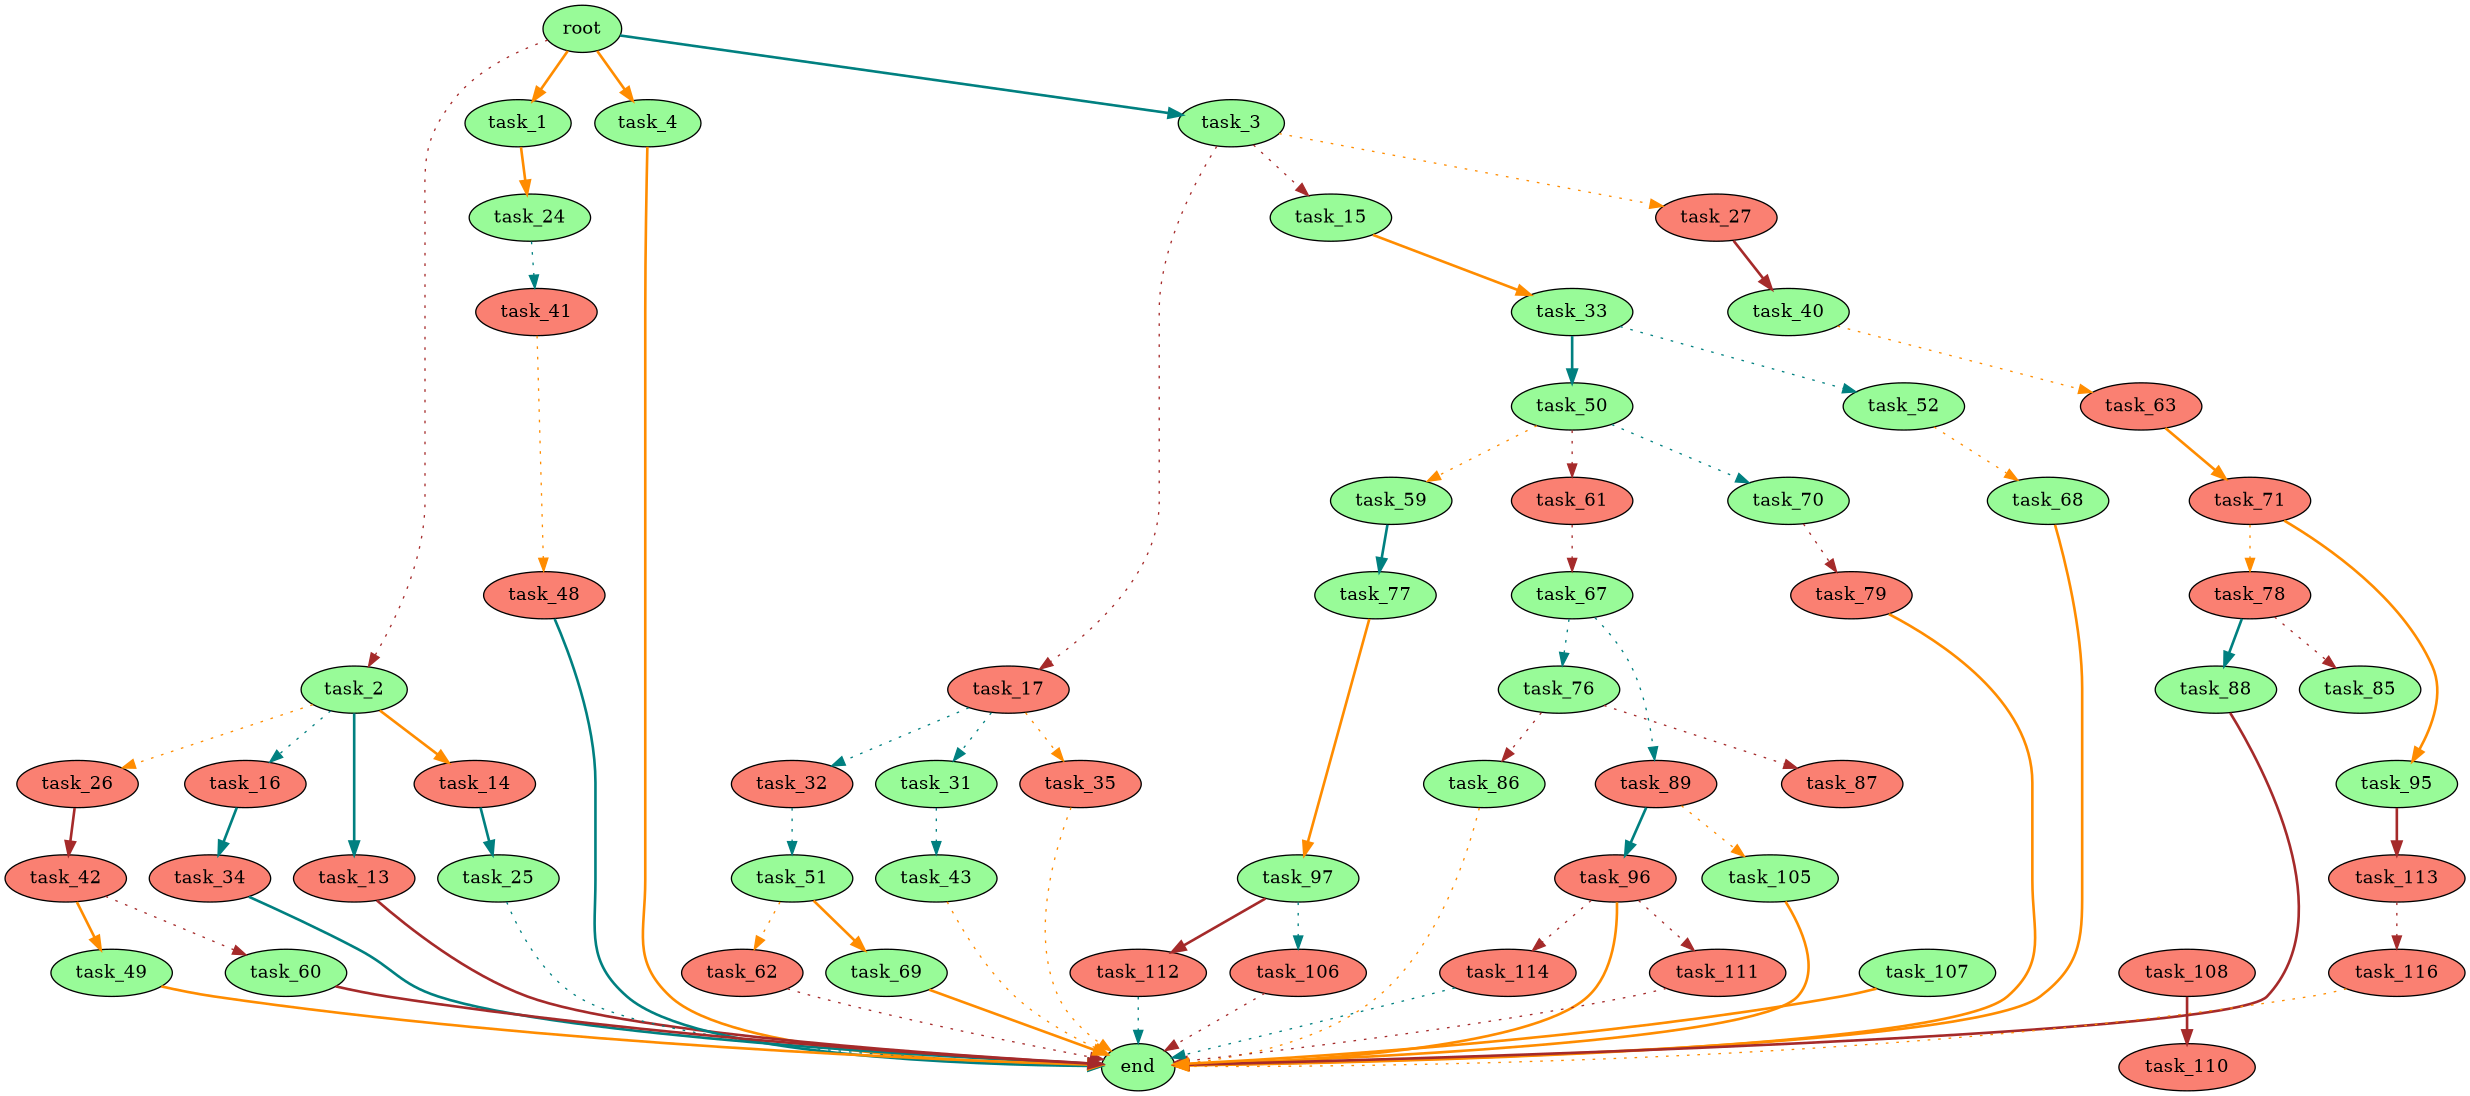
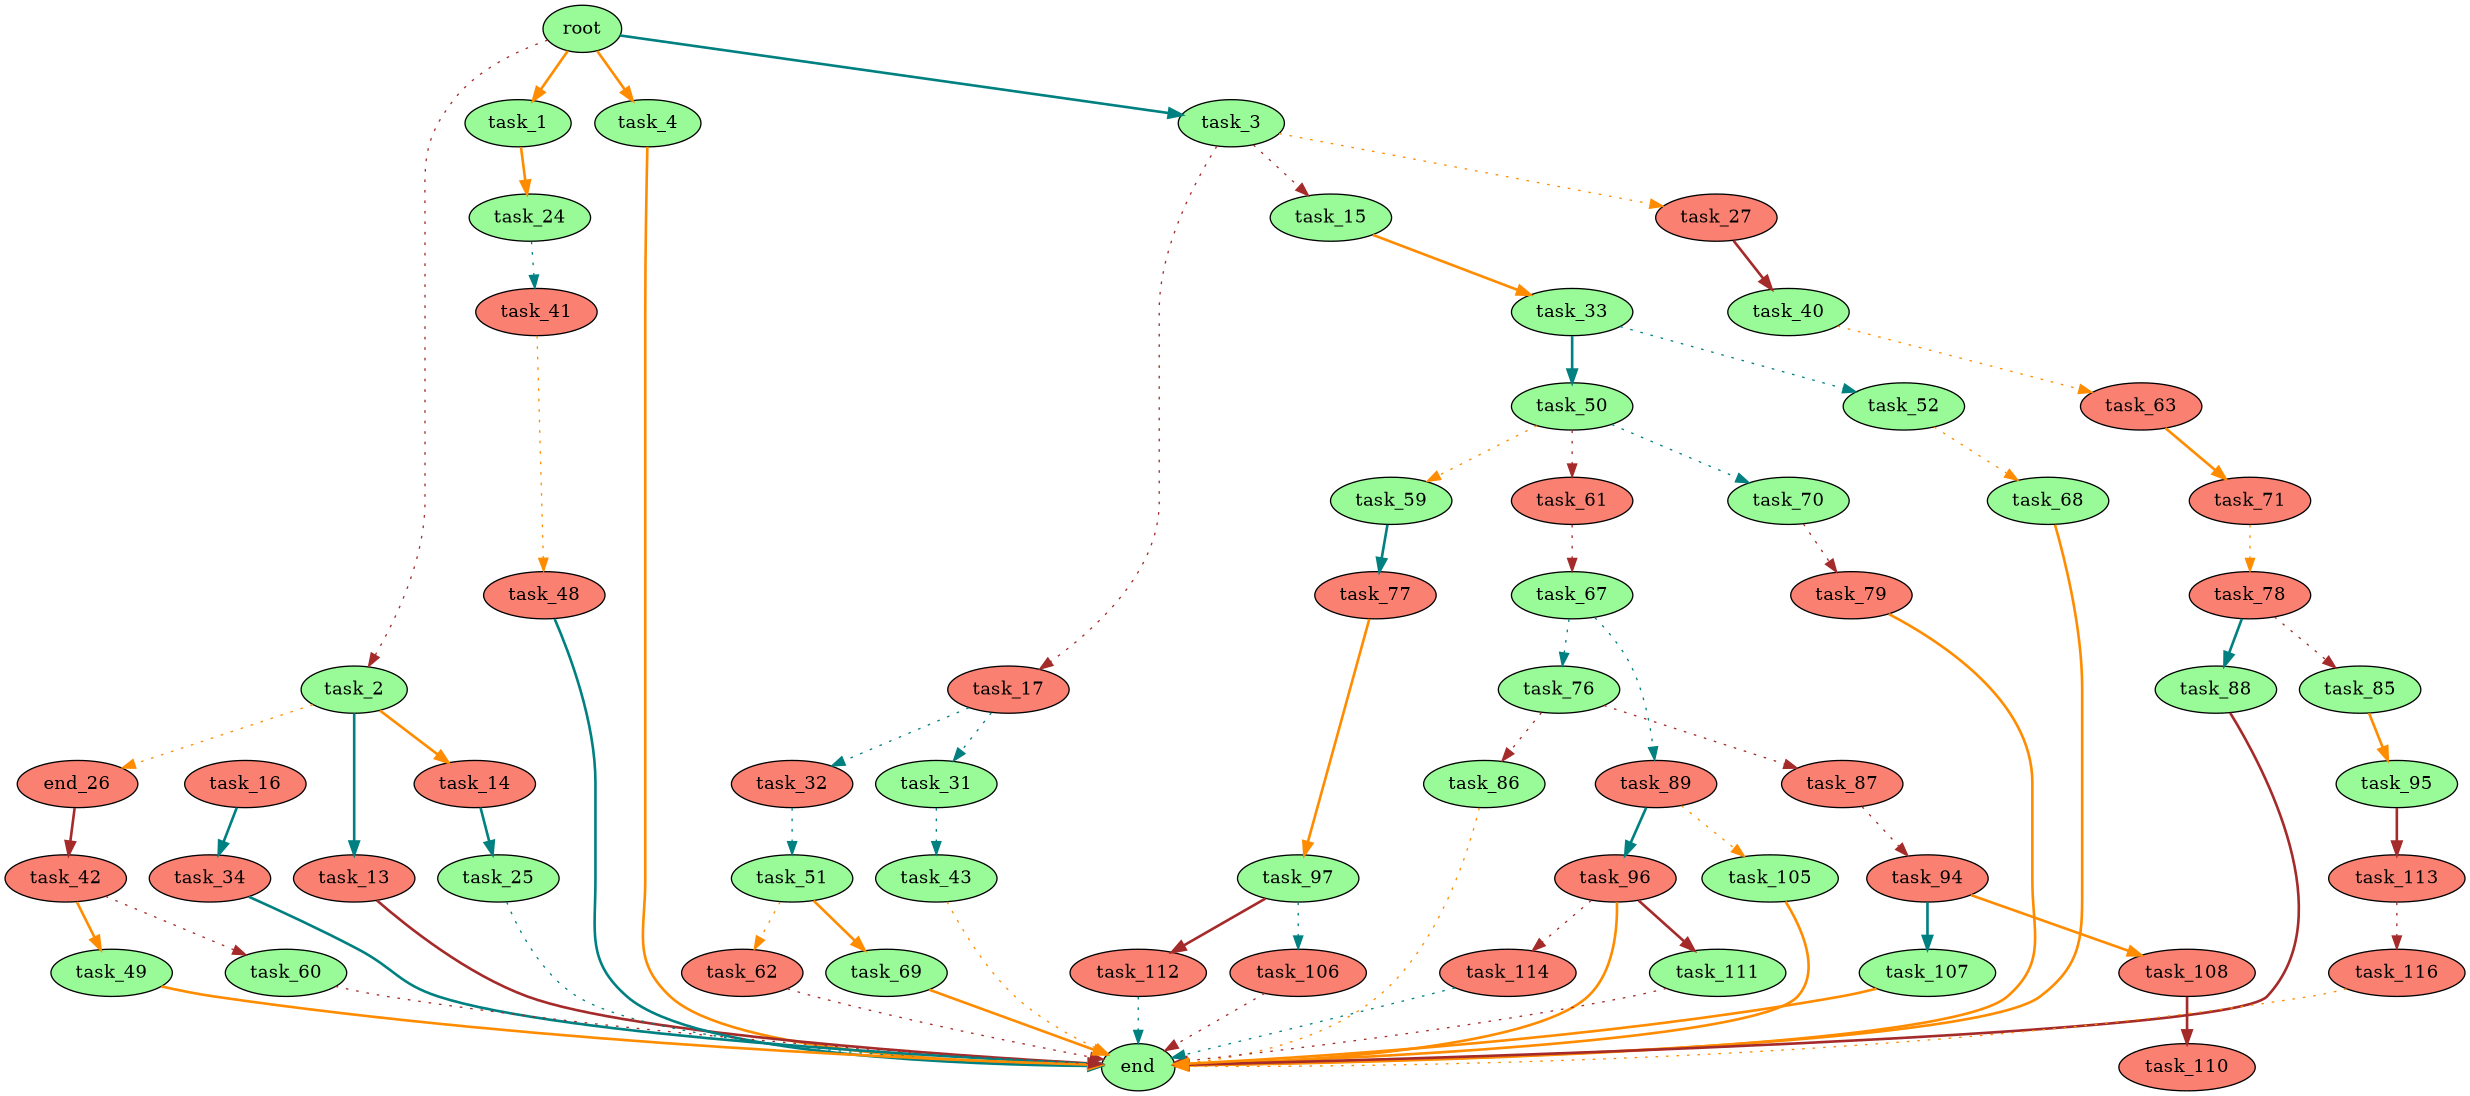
  digraph {
    node [fillcolor=palegreen style=filled]
    edge [color=darkorange style=dotted]
    root
    task_1
    task_2
    task_3
    task_4
    task_24
    task_13 [fillcolor=salmon]
    task_14 [fillcolor=salmon]
    task_16 [fillcolor=salmon]
-   task_26 [fillcolor=salmon]
+   task_26 [fillcolor=salmon label=end_26]
    task_15
    task_17 [fillcolor=salmon]
    task_27 [fillcolor=salmon]
    end
    task_41 [fillcolor=salmon]
    task_25
    task_34 [fillcolor=salmon]
    task_42 [fillcolor=salmon]
    task_33
    task_31
    task_32 [fillcolor=salmon]
-   task_35 [fillcolor=salmon]
    task_40
    task_48 [fillcolor=salmon]
    task_49
    task_60
    task_50
    task_52
    task_43
    task_51
    task_63 [fillcolor=salmon]
    task_59
    task_61 [fillcolor=salmon]
    task_70
    task_68
    task_62 [fillcolor=salmon]
    task_69
    task_71 [fillcolor=salmon]
-   task_77
+   task_77 [fillcolor=salmon]
    task_67
    task_79 [fillcolor=salmon]
    task_78 [fillcolor=salmon]
    task_97
    task_76
    task_89 [fillcolor=salmon]
    task_106 [fillcolor=salmon]
    task_112 [fillcolor=salmon]
    task_86
    task_87 [fillcolor=salmon]
    task_96 [fillcolor=salmon]
    task_105
    task_85
    task_88
-   task_111 [fillcolor=salmon]
+   task_94 [fillcolor=salmon]
+   task_111
    task_114 [fillcolor=salmon]
    task_95
    task_107
    task_108 [fillcolor=salmon]
    task_113 [fillcolor=salmon]
    task_116 [fillcolor=salmon]
    task_110 [fillcolor=salmon]
    root -> task_1 [style=bold]
    root -> task_2 [color=brown]
    root -> task_3 [color=teal style=bold]
    root -> task_4 [style=bold]
    task_1 -> task_24 [style=bold]
    task_2 -> task_13 [color=teal style=bold]
    task_2 -> task_14 [style=bold]
-   task_2 -> task_16 [color=teal]
    task_2 -> task_26
    task_3 -> task_15 [color=brown]
    task_3 -> task_17 [color=brown]
    task_3 -> task_27
    task_4 -> end [style=bold]
    task_24 -> task_41 [color=teal]
    task_13 -> end [color=brown style=bold]
    task_14 -> task_25 [color=teal style=bold]
    task_16 -> task_34 [color=teal style=bold]
    task_26 -> task_42 [color=brown style=bold]
    task_15 -> task_33 [style=bold]
    task_17 -> task_31 [color=teal]
    task_17 -> task_32 [color=teal]
-   task_17 -> task_35
    task_27 -> task_40 [color=brown style=bold]
    task_41 -> task_48
    task_25 -> end [color=teal]
    task_34 -> end [color=teal style=bold]
    task_42 -> task_49 [style=bold]
    task_42 -> task_60 [color=brown]
    task_33 -> task_50 [color=teal style=bold]
    task_33 -> task_52 [color=teal]
    task_31 -> task_43 [color=teal]
    task_32 -> task_51 [color=teal]
-   task_35 -> end
    task_40 -> task_63
    task_48 -> end [color=teal style=bold]
    task_49 -> end [style=bold]
-   task_60 -> end [color=brown style=bold]
+   task_60 -> end [color=brown]
    task_50 -> task_59
    task_50 -> task_61 [color=brown]
    task_50 -> task_70 [color=teal]
    task_52 -> task_68
    task_43 -> end
    task_51 -> task_62
    task_51 -> task_69 [style=bold]
    task_63 -> task_71 [style=bold]
    task_59 -> task_77 [color=teal style=bold]
    task_61 -> task_67 [color=brown]
    task_70 -> task_79 [color=brown]
    task_68 -> end [style=bold]
    task_62 -> end [color=brown]
    task_69 -> end [style=bold]
    task_71 -> task_78
    task_77 -> task_97 [style=bold]
    task_67 -> task_76 [color=teal]
    task_67 -> task_89 [color=teal]
    task_79 -> end [style=bold]
    task_78 -> task_85 [color=brown]
    task_78 -> task_88 [color=teal style=bold]
    task_97 -> task_106 [color=teal]
    task_97 -> task_112 [color=brown style=bold]
    task_76 -> task_86 [color=brown]
    task_76 -> task_87 [color=brown]
    task_89 -> task_96 [color=teal style=bold]
    task_89 -> task_105
    task_106 -> end [color=brown]
    task_112 -> end [color=teal]
    task_86 -> end
+   task_87 -> task_94 [color=brown]
    task_96 -> end [style=bold]
-   task_96 -> task_111 [color=brown]
+   task_96 -> task_111 [color=brown style=bold]
    task_96 -> task_114 [color=brown]
    task_105 -> end [style=bold]
-   task_71 -> task_95 [style=bold]
+   task_85 -> task_95 [style=bold]
    task_88 -> end [color=brown style=bold]
+   task_94 -> task_107 [color=teal style=bold]
+   task_94 -> task_108 [style=bold]
    task_111 -> end [color=brown]
    task_114 -> end [color=teal]
    task_95 -> task_113 [color=brown style=bold]
    task_107 -> end [style=bold]
    task_108 -> task_110 [color=brown style=bold]
    task_113 -> task_116 [color=brown]
    task_116 -> end
  }
